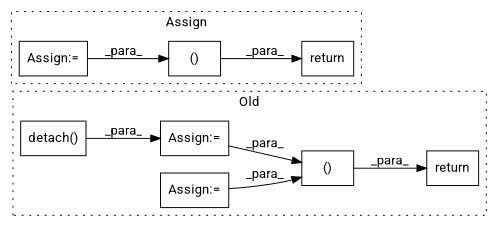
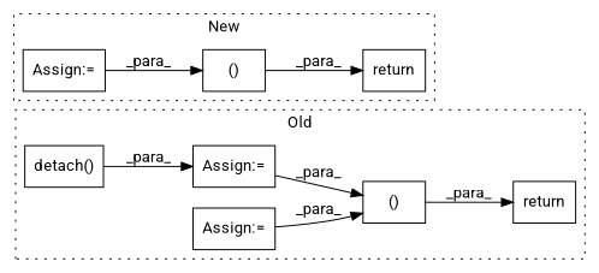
  digraph {
    rankdir=LR
    fontname=Roboto
    node [a=68 l=3 shape=box fontname=Roboto]
    edge [fontname=Roboto]
    n1 [a=75 l=10 label="detach()" s=2302]
    n2 [label="Assign:=" s=2765]
    n3 [a=54 l=29 label="()" s=2957]
    n4 [a=93 l=7 label=return s=2941]
    n5 [label="Assign:=" s=2900]
    n6 [a=54 l=11 label="()" s=6500]
    n7 [a=93 l=7 label=return s=6485]
    n8 [label="Assign:=" s=5761]
    subgraph cluster_1 {
      label=Old
      style=dotted
      n1
      n2
      n3
      n4
      n5
    }
    subgraph cluster_2 {
-     label=Assign
+     label=New
      style=dotted
      n6
      n7
      n8
    }
    n1 -> n2 [label=_para_]
    n2 -> n3 [label=_para_]
    n3 -> n4 [label=_para_]
    n5 -> n3 [label=_para_]
    n6 -> n7 [label=_para_]
    n8 -> n6 [label=_para_]
  }
